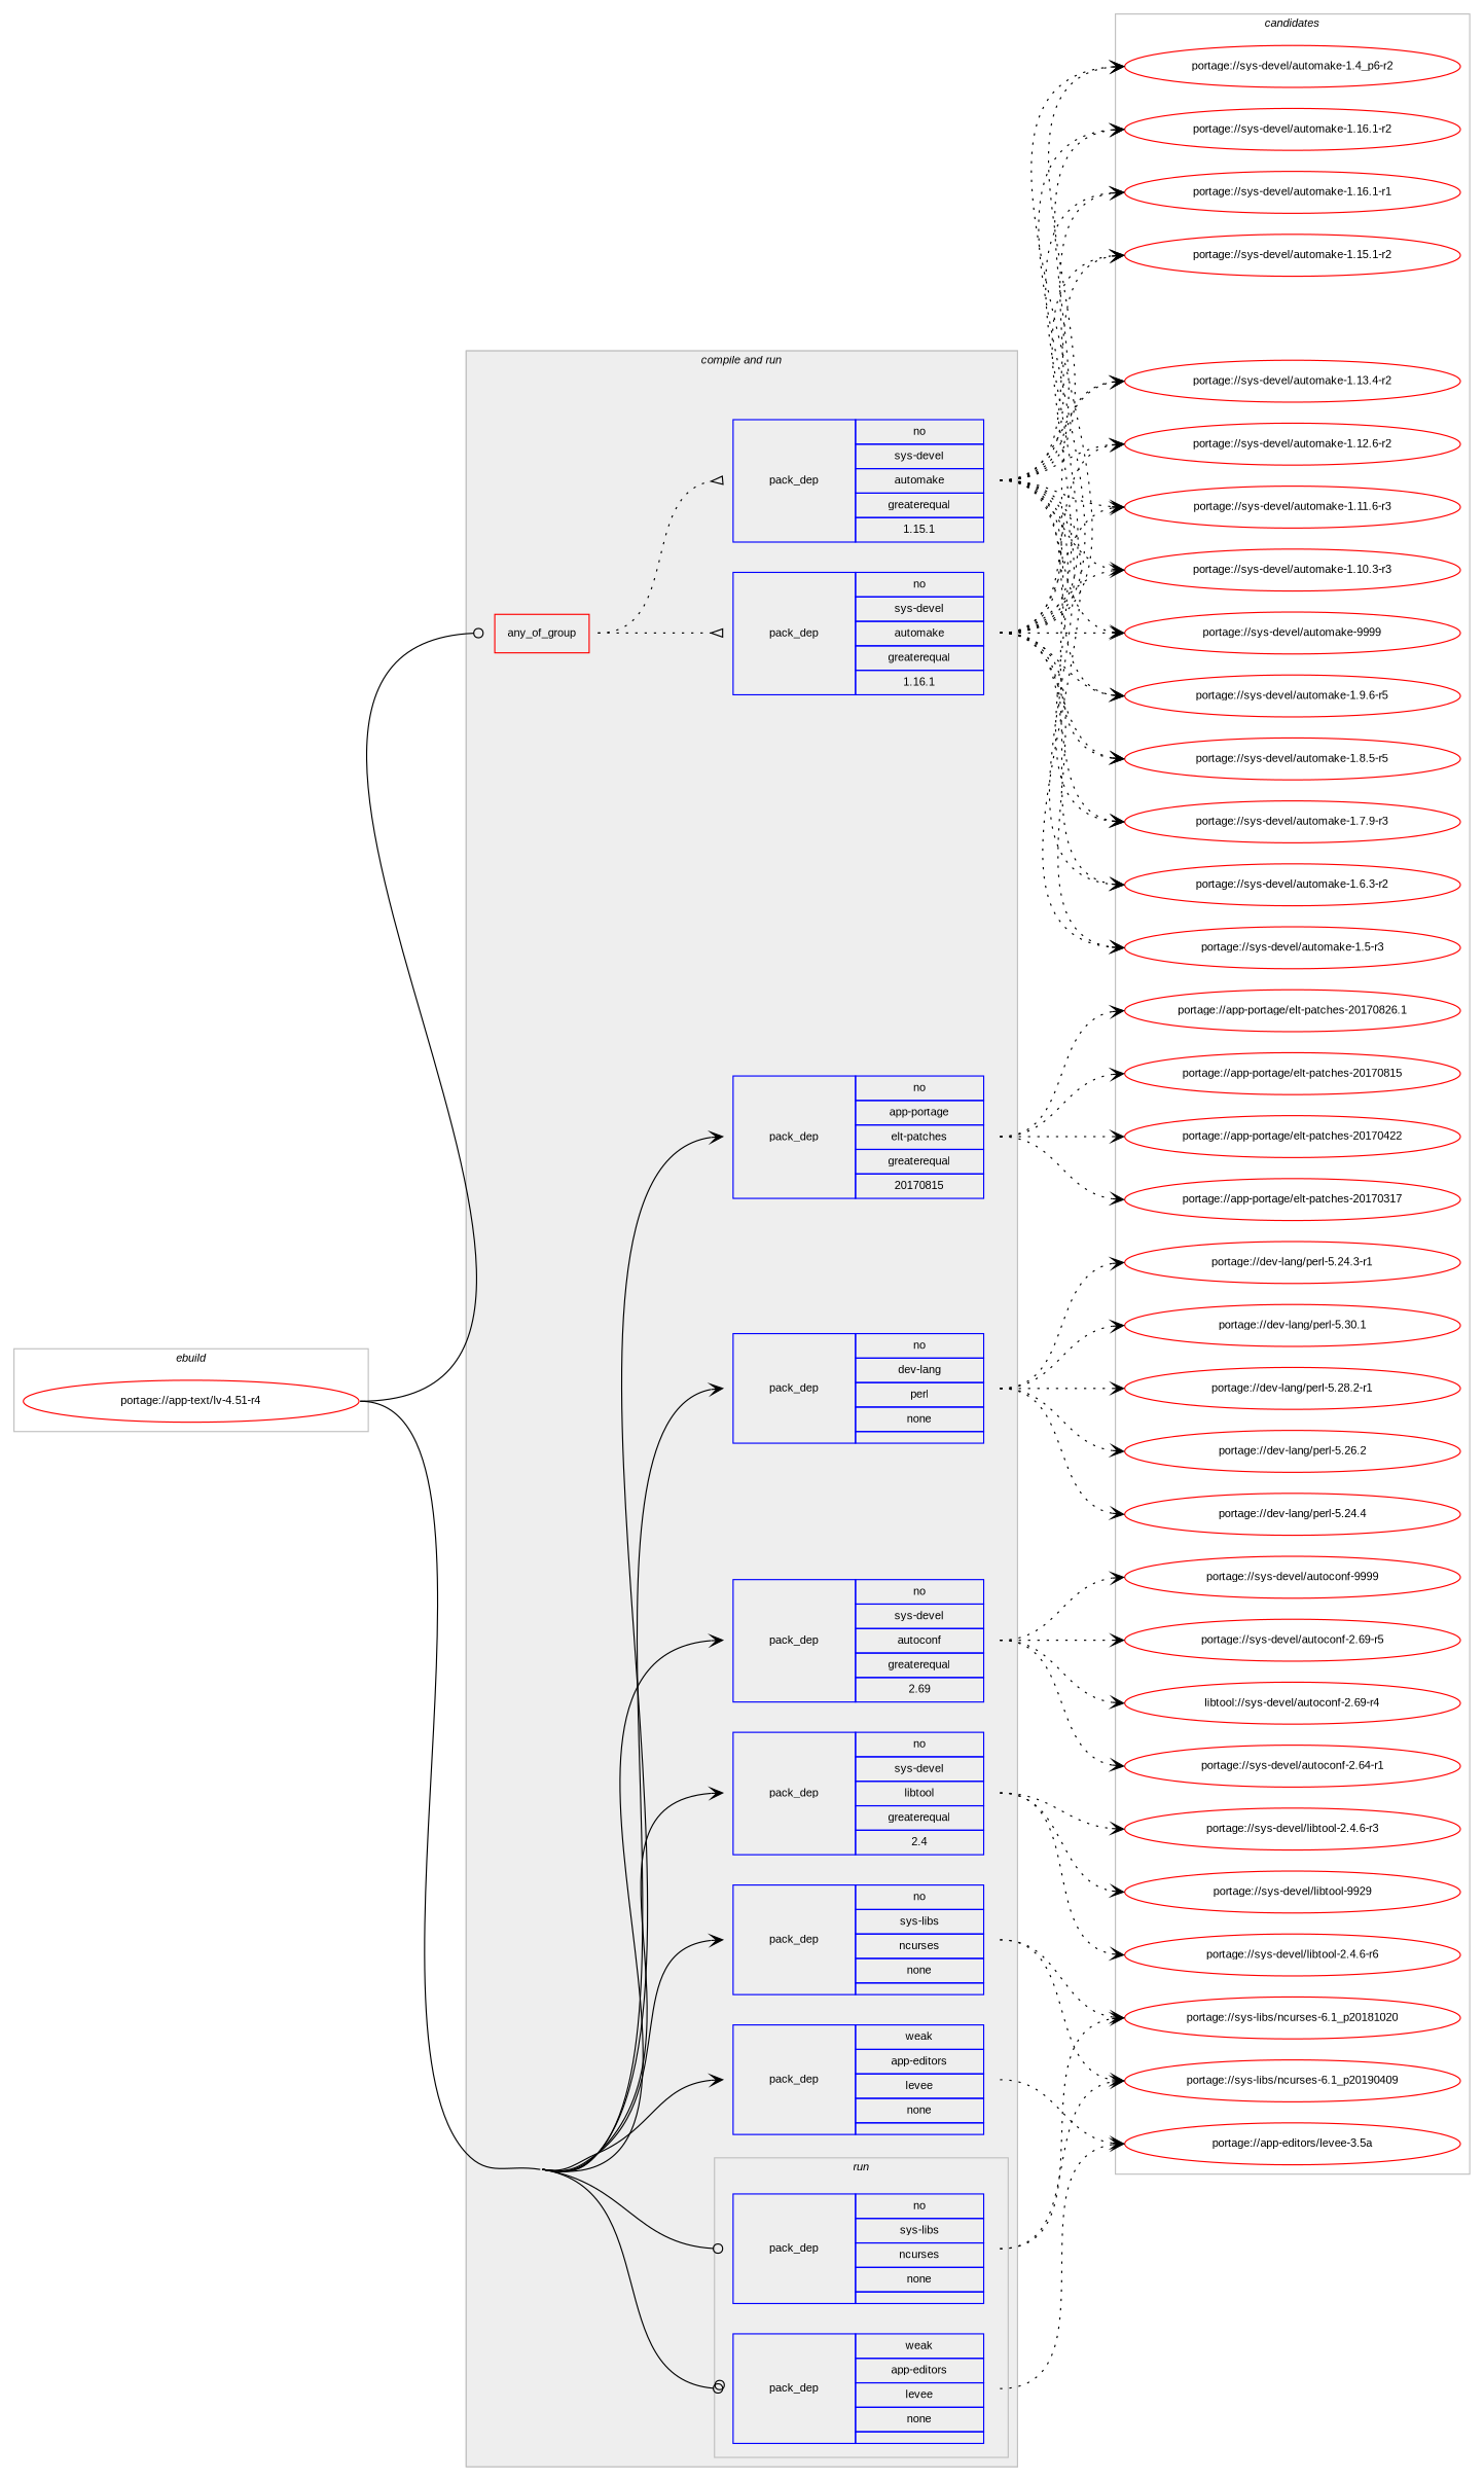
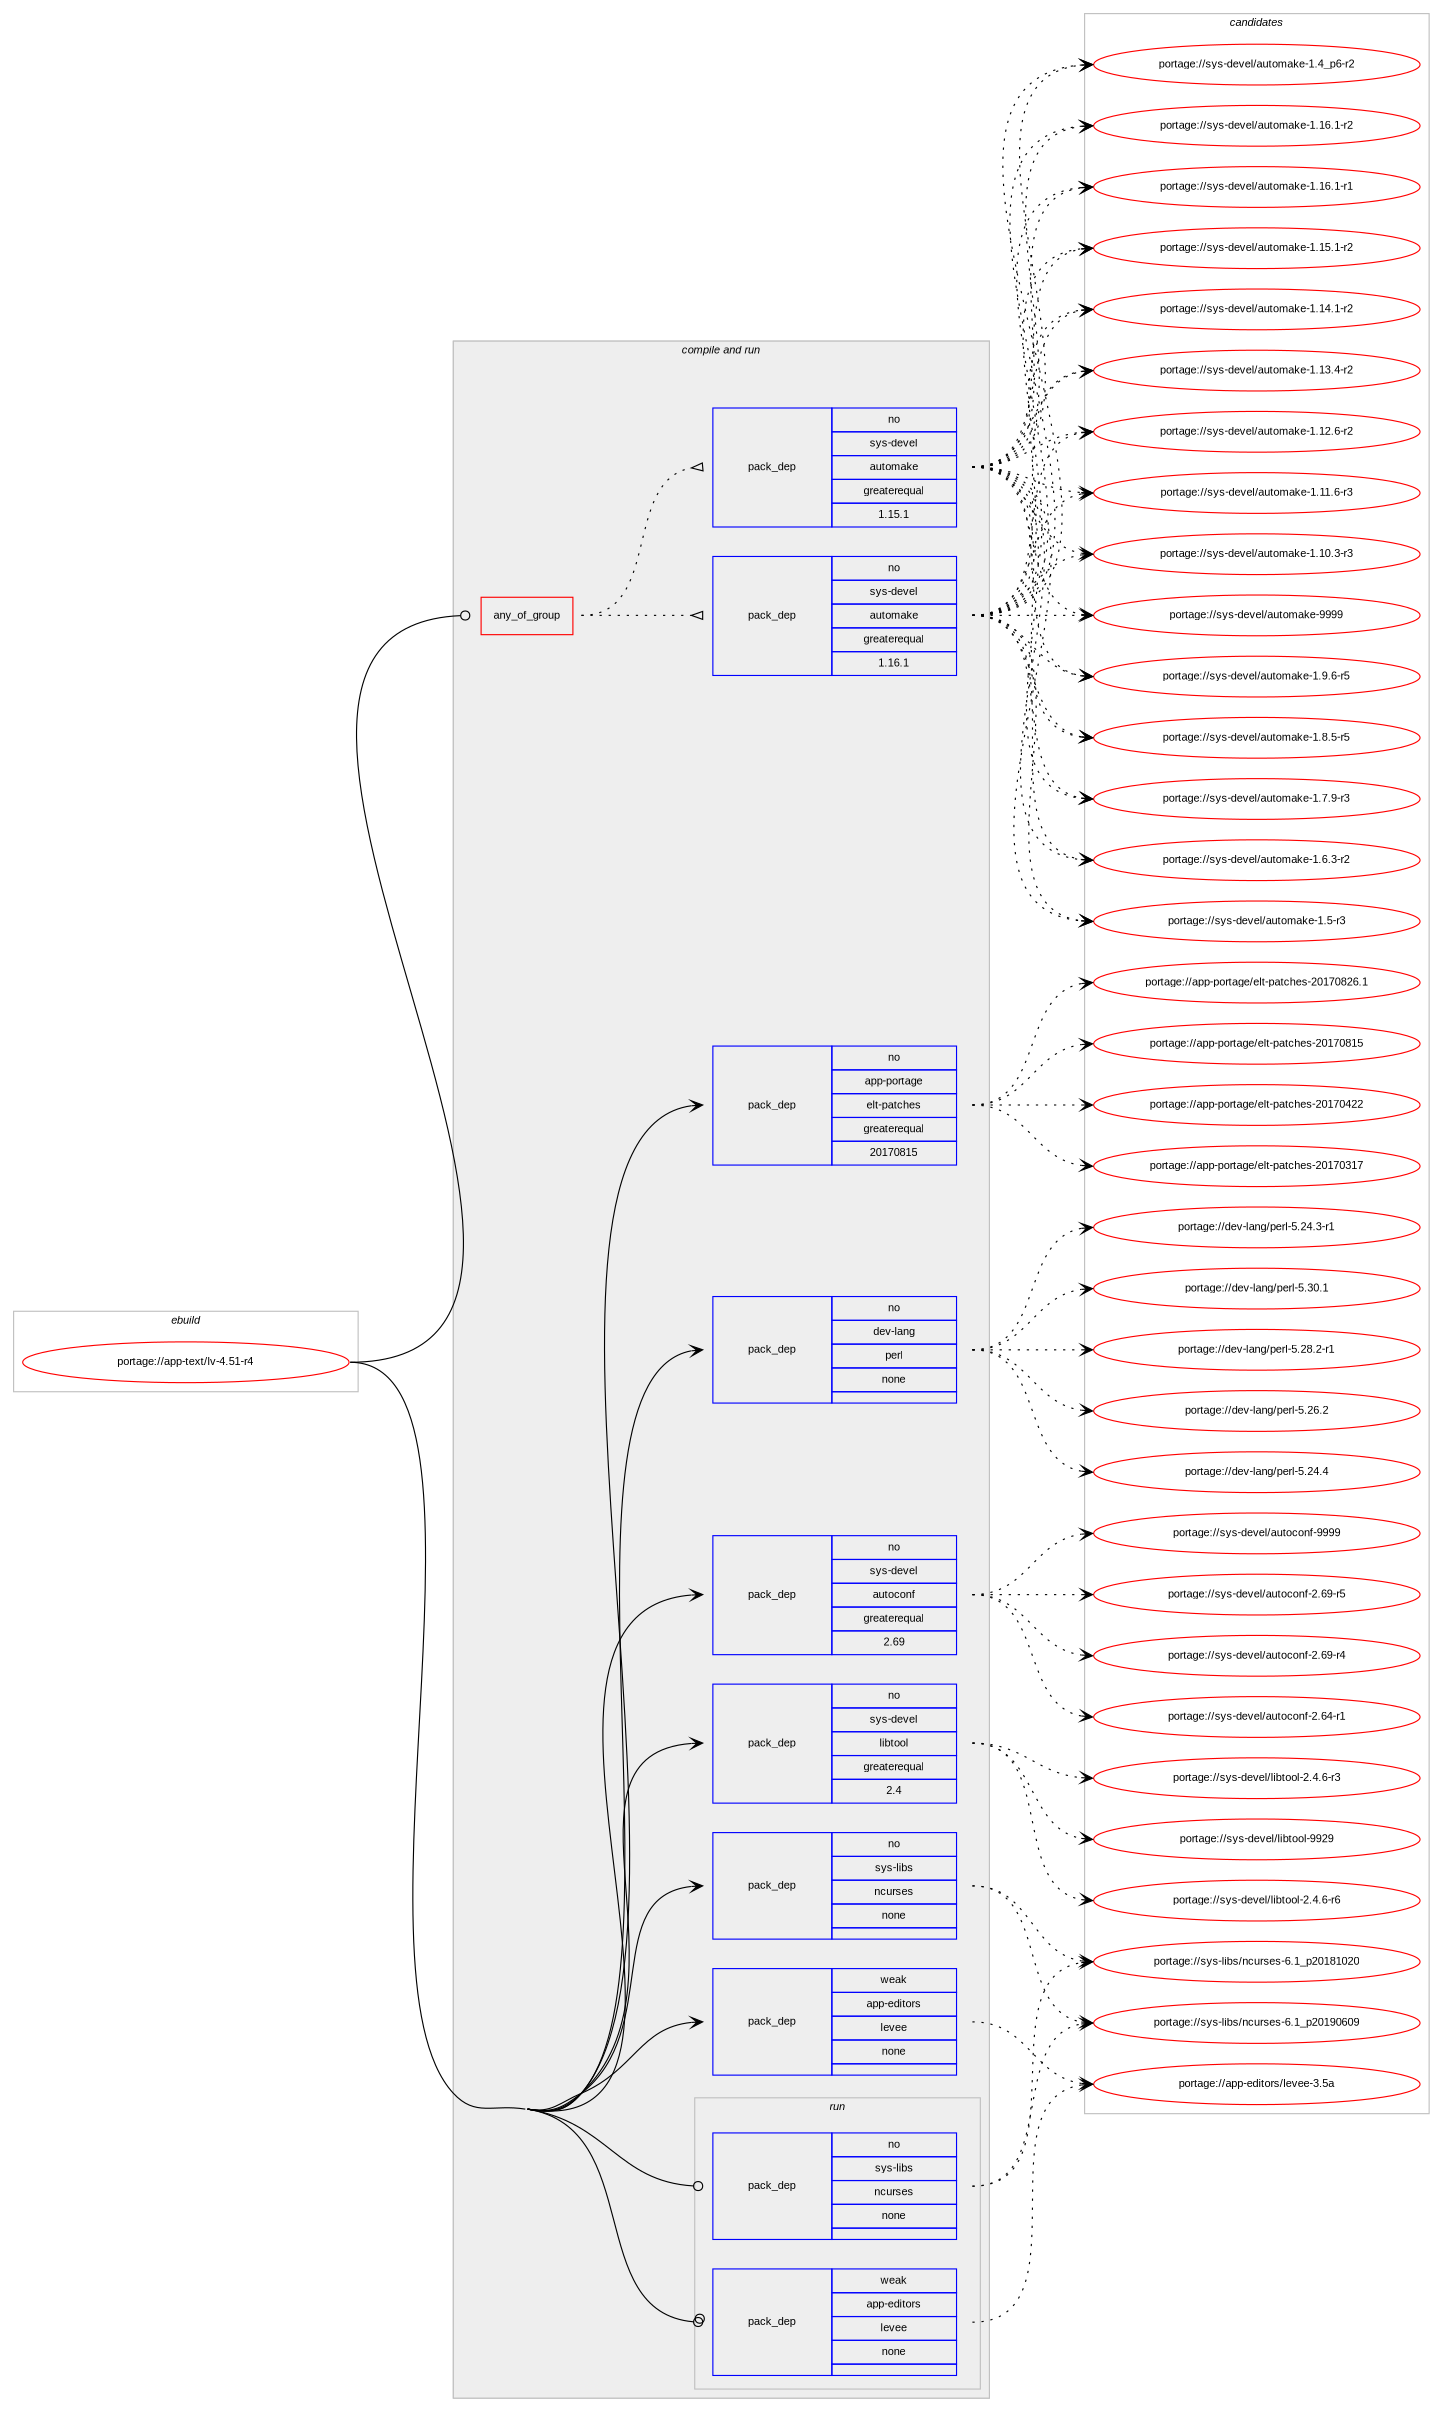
  digraph {
    compound=true
    concentrate=true
    fontname="Liberation Sans"
    fontsize=10
    newrank=true
    rankdir=LR
    ranksep=1.5
    node [color=red fontname="Liberation Sans" fontsize=10]
    edge [arrowhead=vee fontname="Liberation Sans" headport=w style=dotted tailport=e weight=100]
    n1 [label="portage://app-text/lv-4.51-r4" width=4]
    n2 [color=blue label=<<TABLE BORDER="0" CELLBORDER="1" CELLSPACING="0" CELLPADDING="4" WIDTH="220"><TR><TD ROWSPAN="6" CELLPADDING="30">pack_dep</TD></TR><TR><TD WIDTH="110">no</TD></TR><TR><TD>sys-devel</TD></TR><TR><TD>automake</TD></TR><TR><TD>greaterequal</TD></TR><TR><TD>1.16.1</TD></TR></TABLE>> shape=none]
    n3 [color=blue label=<<TABLE BORDER="0" CELLBORDER="1" CELLSPACING="0" CELLPADDING="4" WIDTH="220"><TR><TD ROWSPAN="6" CELLPADDING="30">pack_dep</TD></TR><TR><TD WIDTH="110">no</TD></TR><TR><TD>sys-devel</TD></TR><TR><TD>automake</TD></TR><TR><TD>greaterequal</TD></TR><TR><TD>1.15.1</TD></TR></TABLE>> shape=none]
    n4 [label=<<TABLE BORDER="0" CELLBORDER="1" CELLSPACING="0" CELLPADDING="4"><TR><TD CELLPADDING="10">any_of_group</TD></TR></TABLE>> shape=none]
    n5 [color=blue label=<<TABLE BORDER="0" CELLBORDER="1" CELLSPACING="0" CELLPADDING="4" WIDTH="220"><TR><TD ROWSPAN="6" CELLPADDING="30">pack_dep</TD></TR><TR><TD WIDTH="110">no</TD></TR><TR><TD>app-portage</TD></TR><TR><TD>elt-patches</TD></TR><TR><TD>greaterequal</TD></TR><TR><TD>20170815</TD></TR></TABLE>> shape=none]
    n6 [color=blue label=<<TABLE BORDER="0" CELLBORDER="1" CELLSPACING="0" CELLPADDING="4" WIDTH="220"><TR><TD ROWSPAN="6" CELLPADDING="30">pack_dep</TD></TR><TR><TD WIDTH="110">no</TD></TR><TR><TD>dev-lang</TD></TR><TR><TD>perl</TD></TR><TR><TD>none</TD></TR><TR><TD></TD></TR></TABLE>> shape=none]
    n7 [color=blue label=<<TABLE BORDER="0" CELLBORDER="1" CELLSPACING="0" CELLPADDING="4" WIDTH="220"><TR><TD ROWSPAN="6" CELLPADDING="30">pack_dep</TD></TR><TR><TD WIDTH="110">no</TD></TR><TR><TD>sys-devel</TD></TR><TR><TD>autoconf</TD></TR><TR><TD>greaterequal</TD></TR><TR><TD>2.69</TD></TR></TABLE>> shape=none]
    n8 [color=blue label=<<TABLE BORDER="0" CELLBORDER="1" CELLSPACING="0" CELLPADDING="4" WIDTH="220"><TR><TD ROWSPAN="6" CELLPADDING="30">pack_dep</TD></TR><TR><TD WIDTH="110">no</TD></TR><TR><TD>sys-devel</TD></TR><TR><TD>libtool</TD></TR><TR><TD>greaterequal</TD></TR><TR><TD>2.4</TD></TR></TABLE>> shape=none]
    n9 [color=blue label=<<TABLE BORDER="0" CELLBORDER="1" CELLSPACING="0" CELLPADDING="4" WIDTH="220"><TR><TD ROWSPAN="6" CELLPADDING="30">pack_dep</TD></TR><TR><TD WIDTH="110">no</TD></TR><TR><TD>sys-libs</TD></TR><TR><TD>ncurses</TD></TR><TR><TD>none</TD></TR><TR><TD></TD></TR></TABLE>> shape=none]
    n10 [color=blue label=<<TABLE BORDER="0" CELLBORDER="1" CELLSPACING="0" CELLPADDING="4" WIDTH="220"><TR><TD ROWSPAN="6" CELLPADDING="30">pack_dep</TD></TR><TR><TD WIDTH="110">weak</TD></TR><TR><TD>app-editors</TD></TR><TR><TD>levee</TD></TR><TR><TD>none</TD></TR><TR><TD></TD></TR></TABLE>> shape=none]
    n11 [color=blue label=<<TABLE BORDER="0" CELLBORDER="1" CELLSPACING="0" CELLPADDING="4" WIDTH="220"><TR><TD ROWSPAN="6" CELLPADDING="30">pack_dep</TD></TR><TR><TD WIDTH="110">no</TD></TR><TR><TD>sys-libs</TD></TR><TR><TD>ncurses</TD></TR><TR><TD>none</TD></TR><TR><TD></TD></TR></TABLE>> shape=none]
    n12 [color=blue label=<<TABLE BORDER="0" CELLBORDER="1" CELLSPACING="0" CELLPADDING="4" WIDTH="220"><TR><TD ROWSPAN="6" CELLPADDING="30">pack_dep</TD></TR><TR><TD WIDTH="110">weak</TD></TR><TR><TD>app-editors</TD></TR><TR><TD>levee</TD></TR><TR><TD>none</TD></TR><TR><TD></TD></TR></TABLE>> shape=none]
    n13 [label="portage://sys-devel/automake-9999" width=4]
    n14 [label="portage://sys-devel/automake-1.9.6-r5" width=4]
    n15 [label="portage://sys-devel/automake-1.8.5-r5" width=4]
    n16 [label="portage://sys-devel/automake-1.7.9-r3" width=4]
    n17 [label="portage://sys-devel/automake-1.6.3-r2" width=4]
    n18 [label="portage://sys-devel/automake-1.5-r3" width=4]
    n19 [label="portage://sys-devel/automake-1.4_p6-r2" width=4]
    n20 [label="portage://sys-devel/automake-1.16.1-r2" width=4]
    n21 [label="portage://sys-devel/automake-1.16.1-r1" width=4]
    n22 [label="portage://sys-devel/automake-1.15.1-r2" width=4]
+   n23 [label="portage://sys-devel/automake-1.14.1-r2" width=4]
    n24 [label="portage://sys-devel/automake-1.13.4-r2" width=4]
    n25 [label="portage://sys-devel/automake-1.12.6-r2" width=4]
    n26 [label="portage://sys-devel/automake-1.11.6-r3" width=4]
    n27 [label="portage://sys-devel/automake-1.10.3-r3" width=4]
    n28 [label="portage://app-portage/elt-patches-20170826.1" width=4]
    n29 [label="portage://app-portage/elt-patches-20170815" width=4]
    n30 [label="portage://app-portage/elt-patches-20170422" width=4]
    n31 [label="portage://app-portage/elt-patches-20170317" width=4]
    n32 [label="portage://dev-lang/perl-5.30.1" width=4]
    n33 [label="portage://dev-lang/perl-5.28.2-r1" width=4]
    n34 [label="portage://dev-lang/perl-5.26.2" width=4]
    n35 [label="portage://dev-lang/perl-5.24.4" width=4]
    n36 [label="portage://dev-lang/perl-5.24.3-r1" width=4]
    n37 [label="portage://sys-devel/autoconf-9999" width=4]
    n38 [label="portage://sys-devel/autoconf-2.69-r5" width=4]
-   n39 [label="libtool://sys-devel/autoconf-2.69-r4" width=4]
+   n39 [label="portage://sys-devel/autoconf-2.69-r4" width=4]
    n40 [label="portage://sys-devel/autoconf-2.64-r1" width=4]
    n41 [label="portage://sys-devel/libtool-9929" width=4]
    n42 [label="portage://sys-devel/libtool-2.4.6-r6" width=4]
    n43 [label="portage://sys-devel/libtool-2.4.6-r3" width=4]
-   n44 [label="portage://sys-libs/ncurses-6.1_p20190409" width=4]
+   n44 [label="portage://sys-libs/ncurses-6.1_p20190609" width=4]
    n45 [label="portage://sys-libs/ncurses-6.1_p20181020" width=4]
    n46 [label="portage://app-editors/levee-3.5a" width=4]
    subgraph cluster_1 {
      color=gray
      label=<<i>ebuild</i>>
      rank=same
      n1
    }
    subgraph cluster_2 {
      color=gray
      label=<<i>dependencies</i>>
      subgraph cluster_3 {
        color=gray
        fillcolor="#eeeeee"
        label=<<i>compile</i>>
        style=filled
        subgraph sub_4 {
          color=gray
          fillcolor="#eeeeee"
          label=<<i>compile</i>>
          style=filled
          n4
          subgraph sub_5 {
            color=gray
            fillcolor="#eeeeee"
            label=<<i>compile</i>>
            style=filled
            n2
          }
          subgraph sub_6 {
            color=gray
            fillcolor="#eeeeee"
            label=<<i>compile</i>>
            style=filled
            n3
          }
        }
        subgraph sub_7 {
          color=gray
          fillcolor="#eeeeee"
          label=<<i>compile</i>>
          style=filled
          n5
        }
        subgraph sub_8 {
          color=gray
          fillcolor="#eeeeee"
          label=<<i>compile</i>>
          style=filled
          n6
        }
        subgraph sub_9 {
          color=gray
          fillcolor="#eeeeee"
          label=<<i>compile</i>>
          style=filled
          n7
        }
        subgraph sub_10 {
          color=gray
          fillcolor="#eeeeee"
          label=<<i>compile</i>>
          style=filled
          n8
        }
        subgraph sub_11 {
          color=gray
          fillcolor="#eeeeee"
          label=<<i>compile</i>>
          style=filled
          n9
        }
        subgraph sub_12 {
          color=gray
          fillcolor="#eeeeee"
          label=<<i>compile</i>>
          style=filled
          n10
        }
      }
      subgraph cluster_13 {
        color=gray
        fillcolor="#eeeeee"
        label=<<i>compile and run</i>>
        style=filled
      }
      subgraph cluster_14 {
        color=gray
        fillcolor="#eeeeee"
        label=<<i>run</i>>
        style=filled
        subgraph sub_15 {
          color=gray
          fillcolor="#eeeeee"
          label=<<i>run</i>>
          style=filled
          n11
        }
        subgraph sub_16 {
          color=gray
          fillcolor="#eeeeee"
          label=<<i>run</i>>
          style=filled
          n12
        }
      }
    }
    subgraph cluster_17 {
      color=gray
      label=<<i>candidates</i>>
      rank=same
      subgraph sub_18 {
        color=black
        label=<<i>candidates</i>>
        nodesep=1
        rank=same
        n13
        n14
        n15
        n16
        n17
        n18
        n19
        n20
        n21
        n22
+       n23
        n24
        n25
        n26
        n27
      }
      subgraph sub_19 {
        color=black
        label=<<i>candidates</i>>
        nodesep=1
        rank=same
        n13
        n14
        n15
        n16
        n17
        n18
        n19
        n20
        n21
        n22
+       n23
        n24
        n25
        n26
        n27
      }
      subgraph sub_20 {
        color=black
        label=<<i>candidates</i>>
        nodesep=1
        rank=same
        n28
        n29
        n30
        n31
      }
      subgraph sub_21 {
        color=black
        label=<<i>candidates</i>>
        nodesep=1
        rank=same
        n32
        n33
        n34
        n35
        n36
      }
      subgraph sub_22 {
        color=black
        label=<<i>candidates</i>>
        nodesep=1
        rank=same
        n37
        n38
        n39
        n40
      }
      subgraph sub_23 {
        color=black
        label=<<i>candidates</i>>
        nodesep=1
        rank=same
        n41
        n42
        n43
      }
      subgraph sub_24 {
        color=black
        label=<<i>candidates</i>>
        nodesep=1
        rank=same
        n44
        n45
      }
      subgraph sub_25 {
        color=black
        label=<<i>candidates</i>>
        nodesep=1
        rank=same
        n46
      }
      subgraph sub_26 {
        color=black
        label=<<i>candidates</i>>
        nodesep=1
        rank=same
        n44
        n45
      }
      subgraph sub_27 {
        color=black
        label=<<i>candidates</i>>
        nodesep=1
        rank=same
        n46
      }
    }
    n1 -> n4 [arrowhead=odot style=solid weight=20]
    n1 -> n5 [style=solid weight=20]
    n1 -> n6 [style=solid weight=20]
    n1 -> n7 [style=solid weight=20]
    n1 -> n8 [style=solid weight=20]
    n1 -> n9 [style=solid weight=20]
    n1 -> n10 [style=solid weight=20]
    n1 -> n11 [arrowhead=odot style=solid weight=20]
    n1 -> n12 [arrowhead=odot style=solid weight=20]
    n2 -> n13
    n2 -> n14
    n2 -> n15
    n2 -> n16
    n2 -> n17
    n2 -> n18
    n2 -> n19
    n2 -> n20
    n2 -> n21
    n2 -> n22
+   n2 -> n23
    n2 -> n24
    n2 -> n25
    n2 -> n26
    n2 -> n27
    n3 -> n13
    n3 -> n14
    n3 -> n15
    n3 -> n16
    n3 -> n17
    n3 -> n18
    n3 -> n19
    n3 -> n20
    n3 -> n21
    n3 -> n22
+   n3 -> n23
    n3 -> n24
    n3 -> n25
    n3 -> n26
    n3 -> n27
    n4 -> n2 [arrowhead=oinv weight=20]
    n4 -> n3 [arrowhead=oinv weight=20]
    n5 -> n28
    n5 -> n29
    n5 -> n30
    n5 -> n31
    n6 -> n32
    n6 -> n33
    n6 -> n34
    n6 -> n35
    n6 -> n36
    n7 -> n37
    n7 -> n38
    n7 -> n39
    n7 -> n40
    n8 -> n41
    n8 -> n42
    n8 -> n43
    n9 -> n44
    n9 -> n45
    n10 -> n46
    n11 -> n44
    n11 -> n45
    n12 -> n46
  }
